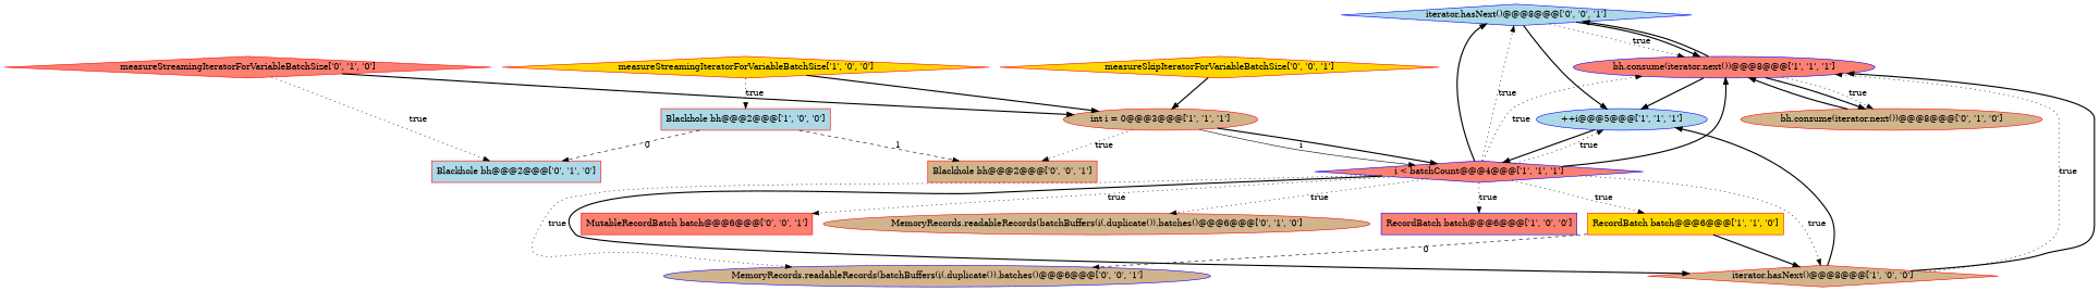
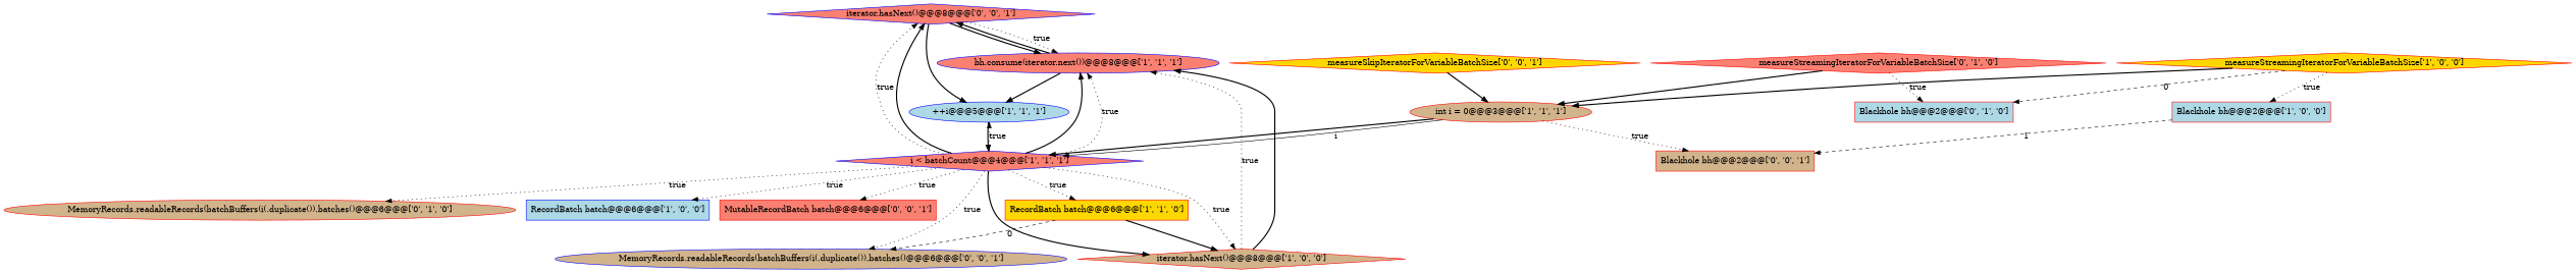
  digraph {
    node [color=red fillcolor=tan shape=diamond style=filled]
    edge [style=bold]
-   n1 [color=blue fillcolor=lightblue label="iterator.hasNext()@@@8@@@['0', '0', '1']"]
+   n1 [color=blue fillcolor=salmon label="iterator.hasNext()@@@8@@@['0', '0', '1']"]
    n2 [color=blue fillcolor=salmon label="bh.consume(iterator.next())@@@8@@@['1', '1', '1']" shape=ellipse]
    n3 [color=blue fillcolor=lightblue label="++i@@@5@@@['1', '1', '1']" shape=ellipse]
-   n4 [label="bh.consume(iterator.next())@@@8@@@['0', '1', '0']" shape=ellipse]
    n5 [color=blue fillcolor=salmon label="i < batchCount@@@4@@@['1', '1', '1']"]
    n6 [fillcolor=salmon label="MutableRecordBatch batch@@@6@@@['0', '0', '1']" shape=box]
    n7 [color=blue label="MemoryRecords.readableRecords(batchBuffers(i(.duplicate()).batches()@@@6@@@['0', '0', '1']" shape=ellipse]
    n8 [label="MemoryRecords.readableRecords(batchBuffers(i(.duplicate()).batches()@@@6@@@['0', '1', '0']" shape=ellipse]
    n9 [fillcolor=gold label="RecordBatch batch@@@6@@@['1', '1', '0']" shape=box]
-   n10 [color=blue fillcolor=salmon label="RecordBatch batch@@@6@@@['1', '0', '0']" shape=box]
+   n10 [color=blue fillcolor=lightblue label="RecordBatch batch@@@6@@@['1', '0', '0']" shape=box]
    n11 [label="iterator.hasNext()@@@8@@@['1', '0', '0']"]
    n12 [fillcolor=lightblue label="Blackhole bh@@@2@@@['1', '0', '0']" shape=box]
    n13 [label="Blackhole bh@@@2@@@['0', '0', '1']" shape=box]
    n14 [fillcolor=lightblue label="Blackhole bh@@@2@@@['0', '1', '0']" shape=box]
    n15 [fillcolor=salmon label="measureStreamingIteratorForVariableBatchSize['0', '1', '0']"]
    n16 [label="int i = 0@@@3@@@['1', '1', '1']" shape=ellipse]
    n17 [fillcolor=gold label="measureStreamingIteratorForVariableBatchSize['1', '0', '0']"]
    n18 [fillcolor=gold label="measureSkipIteratorForVariableBatchSize['0', '0', '1']"]
    n1 -> n2 [label=true style=dotted]
    n1 -> n2
    n1 -> n3
    n2 -> n1
    n2 -> n3
-   n2 -> n4
-   n2 -> n4 [label=true style=dotted]
    n3 -> n5
-   n4 -> n2
    n5 -> n1
    n5 -> n1 [label=true style=dotted]
    n5 -> n2 [label=true style=dotted]
    n5 -> n2
    n5 -> n3 [label=true style=dotted]
    n5 -> n6 [label=true style=dotted]
    n5 -> n7 [label=true style=dotted]
    n5 -> n8 [label=true style=dotted]
    n5 -> n9 [label=true style=dotted]
    n5 -> n10 [label=true style=dotted]
    n5 -> n11
    n5 -> n11 [label=true style=dotted]
    n9 -> n7 [label=0 style=dashed]
    n9 -> n11
    n11 -> n2 [label=true style=dotted]
    n11 -> n2
-   n11 -> n3
    n12 -> n13 [label=1 style=dashed]
-   n12 -> n14 [label=0 style=dashed]
+   n17 -> n14 [label=0 style=dashed]
    n15 -> n14 [label=true style=dotted]
    n15 -> n16
    n16 -> n5
    n16 -> n5 [label=i style=solid]
    n16 -> n13 [label=true style=dotted]
    n17 -> n12 [label=true style=dotted]
    n17 -> n16
    n18 -> n16
  }
